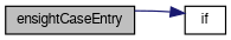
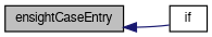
  digraph {
    rankdir=LR
    node [color=black fontname=FreeSans fontsize=10 shape=record]
    n1 [fillcolor=grey75 fontcolor=black height=0.2 label=ensightCaseEntry style=filled width=0.4]
    n2 [height=0.2 label=if width=0.4]
-   n2 -> n1 [color=midnightblue dir=back fontname=FreeSans fontsize=10 labelfontname=FreeSans labelfontsize=10 style=solid]
+   n1 -> n2 [color=midnightblue dir=back fontname=FreeSans fontsize=10 labelfontname=FreeSans labelfontsize=10 style=solid]
  }
